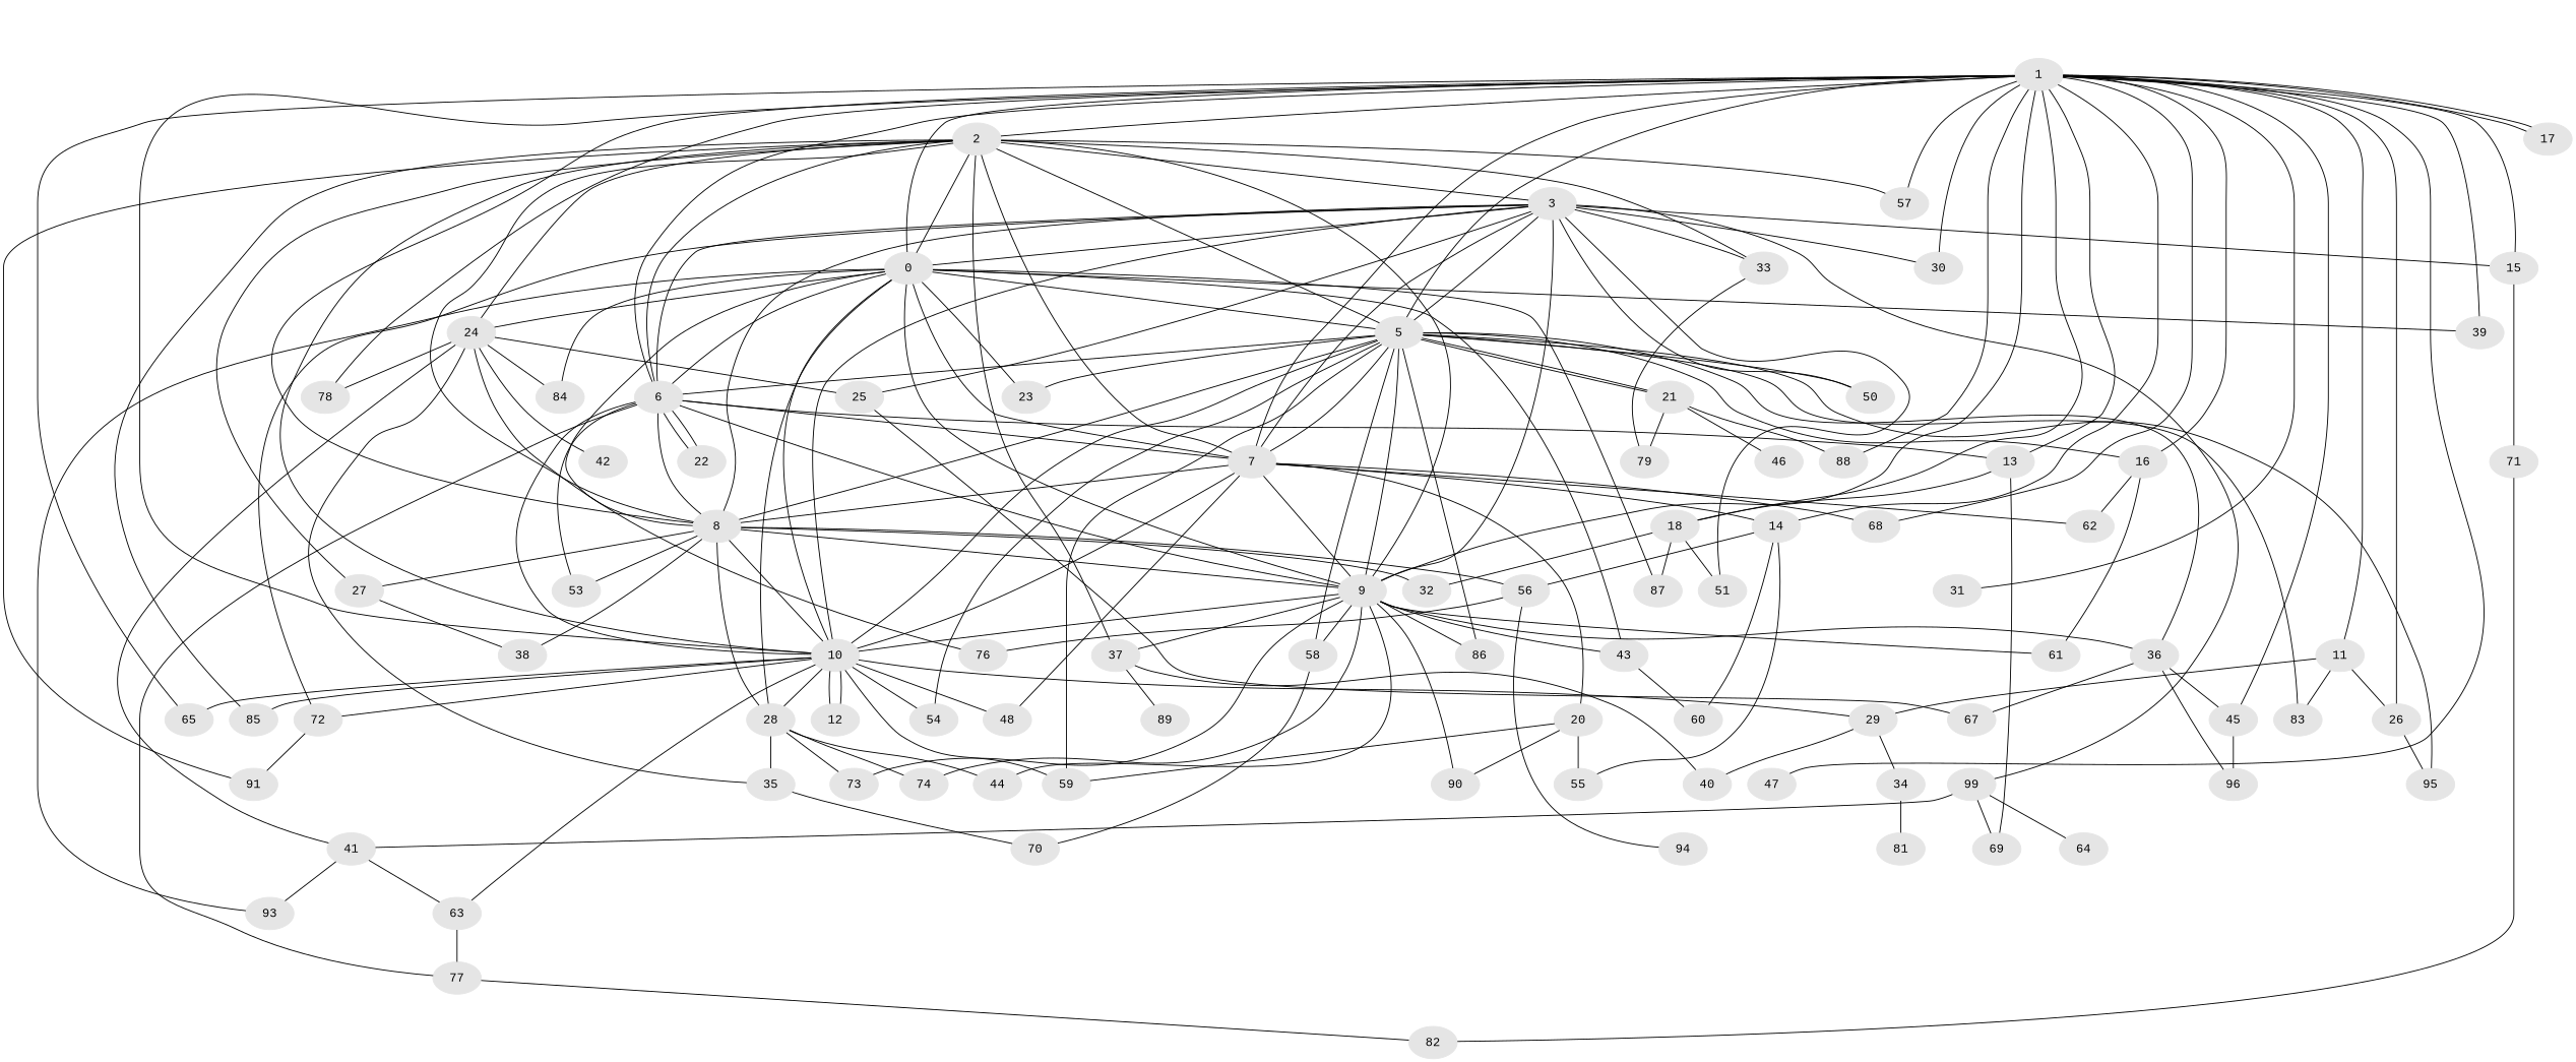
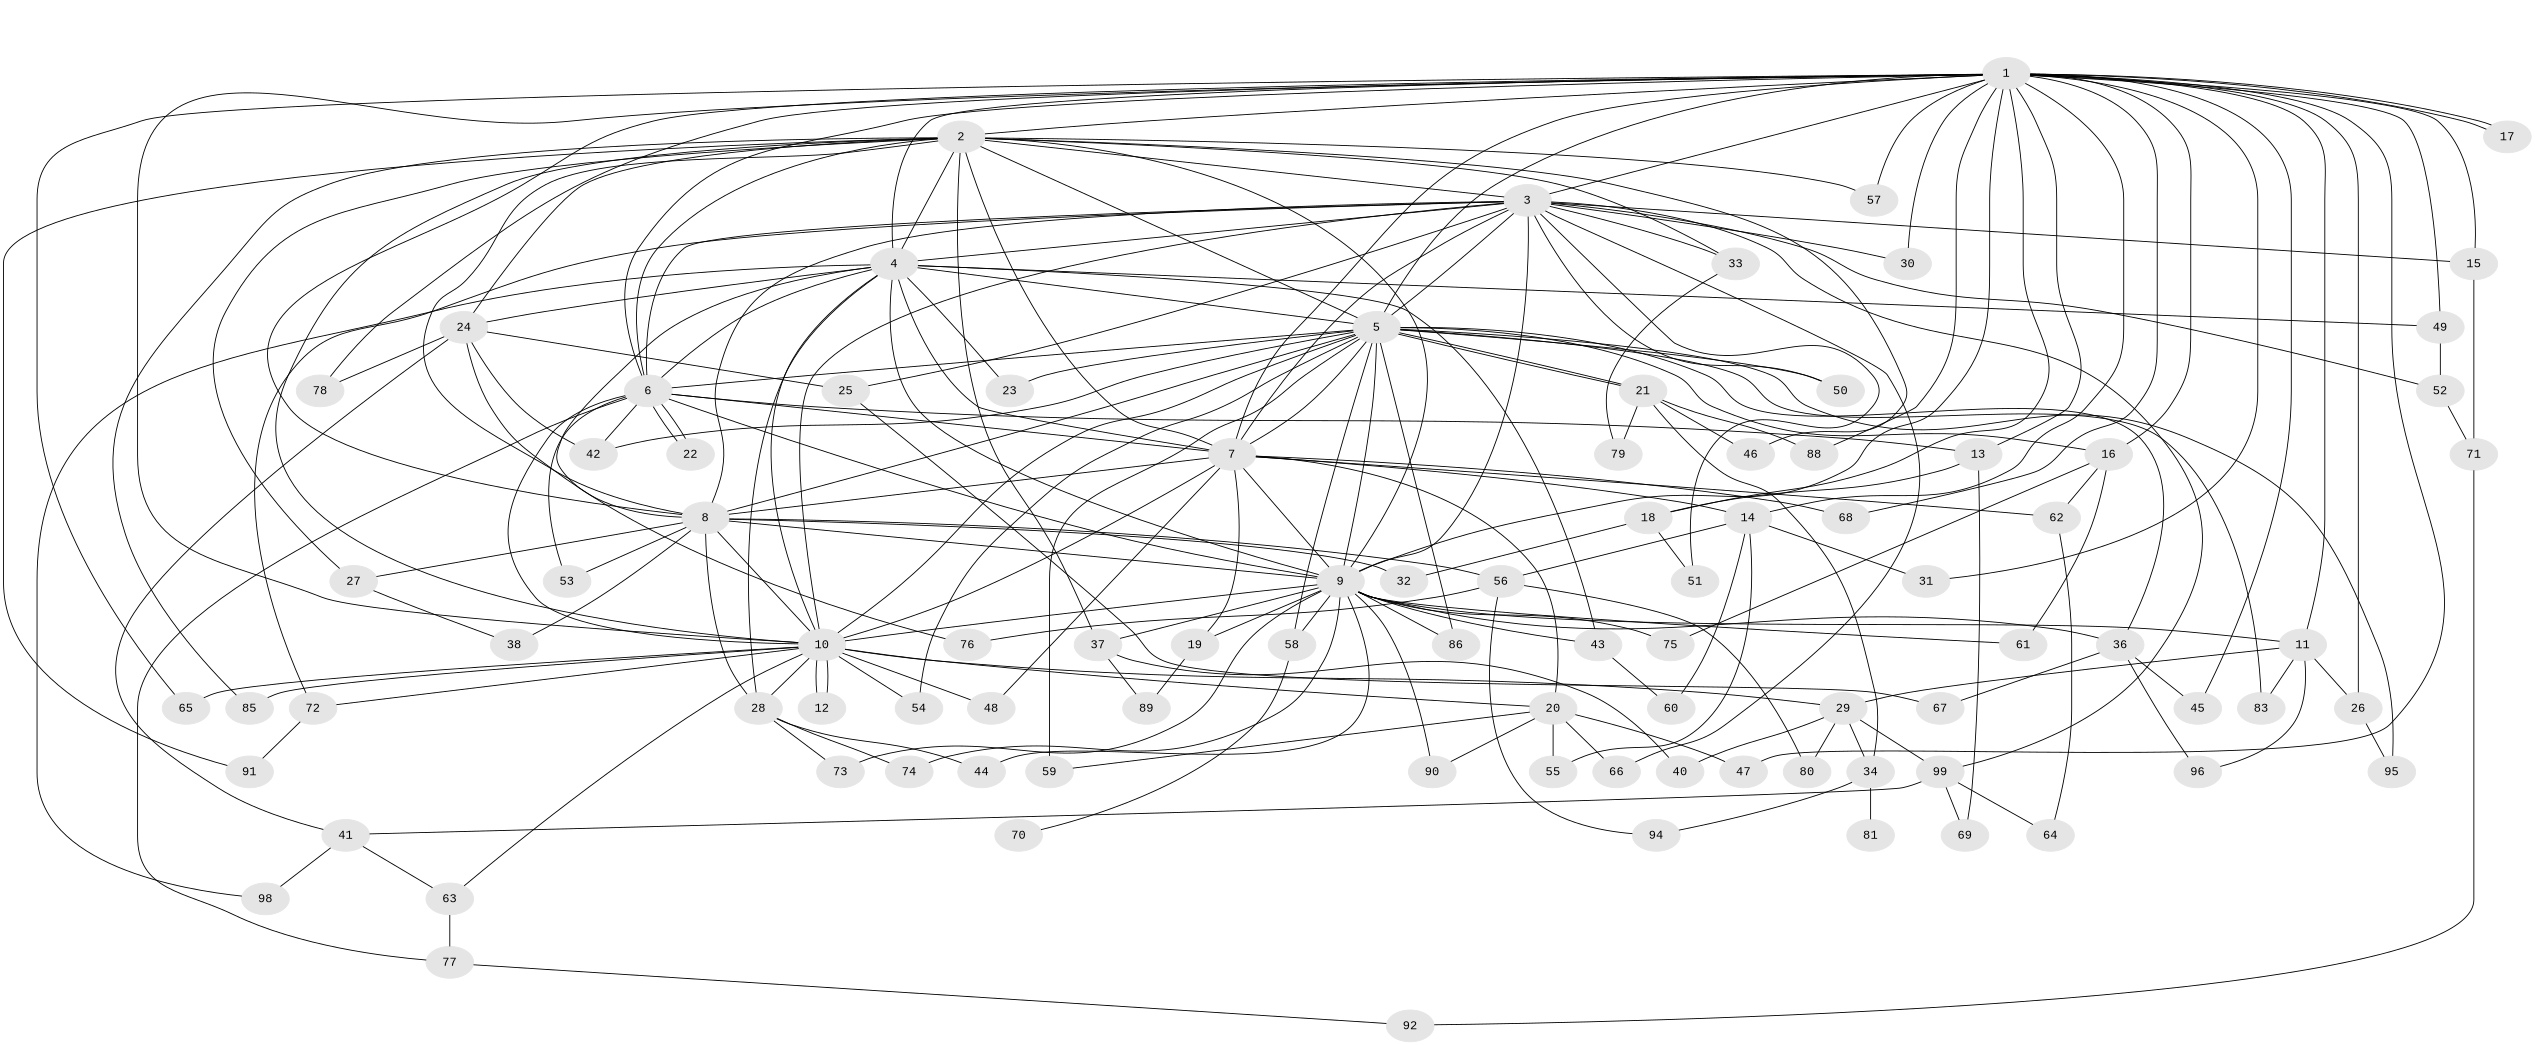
  graph {
    fontname="Liberation Mono"
    node [color=gray90 fontname="Liberation Mono" style=filled]
    edge [fontname="Liberation Mono"]
    1
    2
    3
-   4 [label=0]
+   4
    5
    6
    7
    8
    9
    10
    11
    13
    14
    15
    16
    17
    18
    26
    30
    31
    45
    47
-   49 [label=39]
+   49
    57
    65
    68
    78
    88
    24
    27
    33
    37
    46
    85
    91
    25
    n37 [label=99]
    50
    51
+   52
+   66
    72
    23
    43
-   84
-   87
-   93
+   93 [label=98]
    28
    21
    36
    42
    54
    58
    59
    83
    86
    95
    22
    53
    77
+   19
    20
    48
    62
    32
    38
    56
    44
    61
    73
    74
+   75
    90
    12
    29
    63
    n77 [label=96]
    69
    55
    60
    71
-   35
    41
    76
    79
    89
    40
    67
    64
    34
    70
-   82
+   82 [label=92]
+   80
    94
    81
    1 -- 2
+   1 -- 3
    1 -- 4
    1 -- 5
    1 -- 6
    1 -- 7
    1 -- 8
    1 -- 9
    1 -- 10
    1 -- 11
    1 -- 13
    1 -- 14
    1 -- 15
    1 -- 16
    1 -- 17
    1 -- 17
    1 -- 18
    1 -- 26
    1 -- 30
    1 -- 31
    1 -- 45
    1 -- 47
    1 -- 49
    1 -- 57
    1 -- 65
    1 -- 68
    1 -- 78
    1 -- 88
    2 -- 3
    2 -- 4
    2 -- 5
    2 -- 6
    2 -- 7
    2 -- 8
    2 -- 9
    2 -- 10
    2 -- 57
    2 -- 24
    2 -- 27
    2 -- 33
    2 -- 37
+   2 -- 46
    2 -- 85
    2 -- 91
    3 -- 4
    3 -- 5
    3 -- 6
    3 -- 7
    3 -- 8
    3 -- 9
    3 -- 10
    3 -- 15
    3 -- 30
    3 -- 33
    3 -- 25
    3 -- n37
    3 -- 50
    3 -- 51
+   3 -- 52
+   3 -- 66
    3 -- 72
    4 -- 5
    4 -- 6
    4 -- 7
    4 -- 8
    4 -- 9
    4 -- 10
    4 -- 49
    4 -- 24
    4 -- 23
    4 -- 43
-   4 -- 84
-   4 -- 87
    4 -- 93
    4 -- 28
    5 -- 6
    5 -- 7
    5 -- 8
    5 -- 9
    5 -- 10
    5 -- 16
    5 -- 50
    5 -- 23
    5 -- 21
    5 -- 21
    5 -- 36
+   5 -- 42
    5 -- 54
    5 -- 58
    5 -- 59
    5 -- 83
    5 -- 86
    5 -- 95
    6 -- 7
-   6 -- 8
+   6 -- 42
    6 -- 9
    6 -- 10
    6 -- 13
    6 -- 22
    6 -- 22
    6 -- 53
    6 -- 77
    7 -- 8
    7 -- 9
    7 -- 10
    7 -- 14
    7 -- 68
+   7 -- 19
    7 -- 20
    7 -- 48
    7 -- 62
    8 -- 9
    8 -- 10
    8 -- 27
    8 -- 28
    8 -- 53
    8 -- 32
    8 -- 38
    8 -- 56
    9 -- 10
+   9 -- 11
    9 -- 37
    9 -- 43
    9 -- 36
    9 -- 58
    9 -- 86
+   9 -- 19
    9 -- 44
    9 -- 61
    9 -- 73
    9 -- 74
+   9 -- 75
    9 -- 90
    10 -- 65
    10 -- 85
    10 -- 72
    10 -- 28
    10 -- 54
-   10 -- 59
+   10 -- 20
    10 -- 48
    10 -- 12
    10 -- 12
    10 -- 29
    10 -- 63
    11 -- 26
    11 -- 83
    11 -- 29
-   45 -- n77
+   11 -- n77
    13 -- 18
    13 -- 69
+   14 -- 31
    14 -- 56
    14 -- 55
    14 -- 60
    15 -- 71
    16 -- 62
    16 -- 61
+   16 -- 75
    18 -- 51
-   18 -- 87
    18 -- 32
    26 -- 95
+   49 -- 52
    24 -- 78
    24 -- 25
-   24 -- 84
    24 -- 42
-   24 -- 35
    24 -- 41
    24 -- 76
    27 -- 38
    33 -- 79
    37 -- 89
    37 -- 40
    25 -- 67
    n37 -- 69
    n37 -- 41
    n37 -- 64
+   52 -- 71
    72 -- 91
    43 -- 60
    28 -- 44
    28 -- 73
    28 -- 74
-   28 -- 35
    21 -- 88
    21 -- 46
    21 -- 79
+   21 -- 34
    36 -- 45
    36 -- n77
    36 -- 67
    58 -- 70
    77 -- 82
+   19 -- 89
+   20 -- 47
+   20 -- 66
    20 -- 59
    20 -- 90
    20 -- 55
+   62 -- 64
    56 -- 76
+   56 -- 80
    56 -- 94
+   29 -- n37
    29 -- 40
    29 -- 34
+   29 -- 80
    63 -- 77
    71 -- 82
-   35 -- 70
    41 -- 93
    41 -- 63
+   34 -- 94
    34 -- 81
  }
